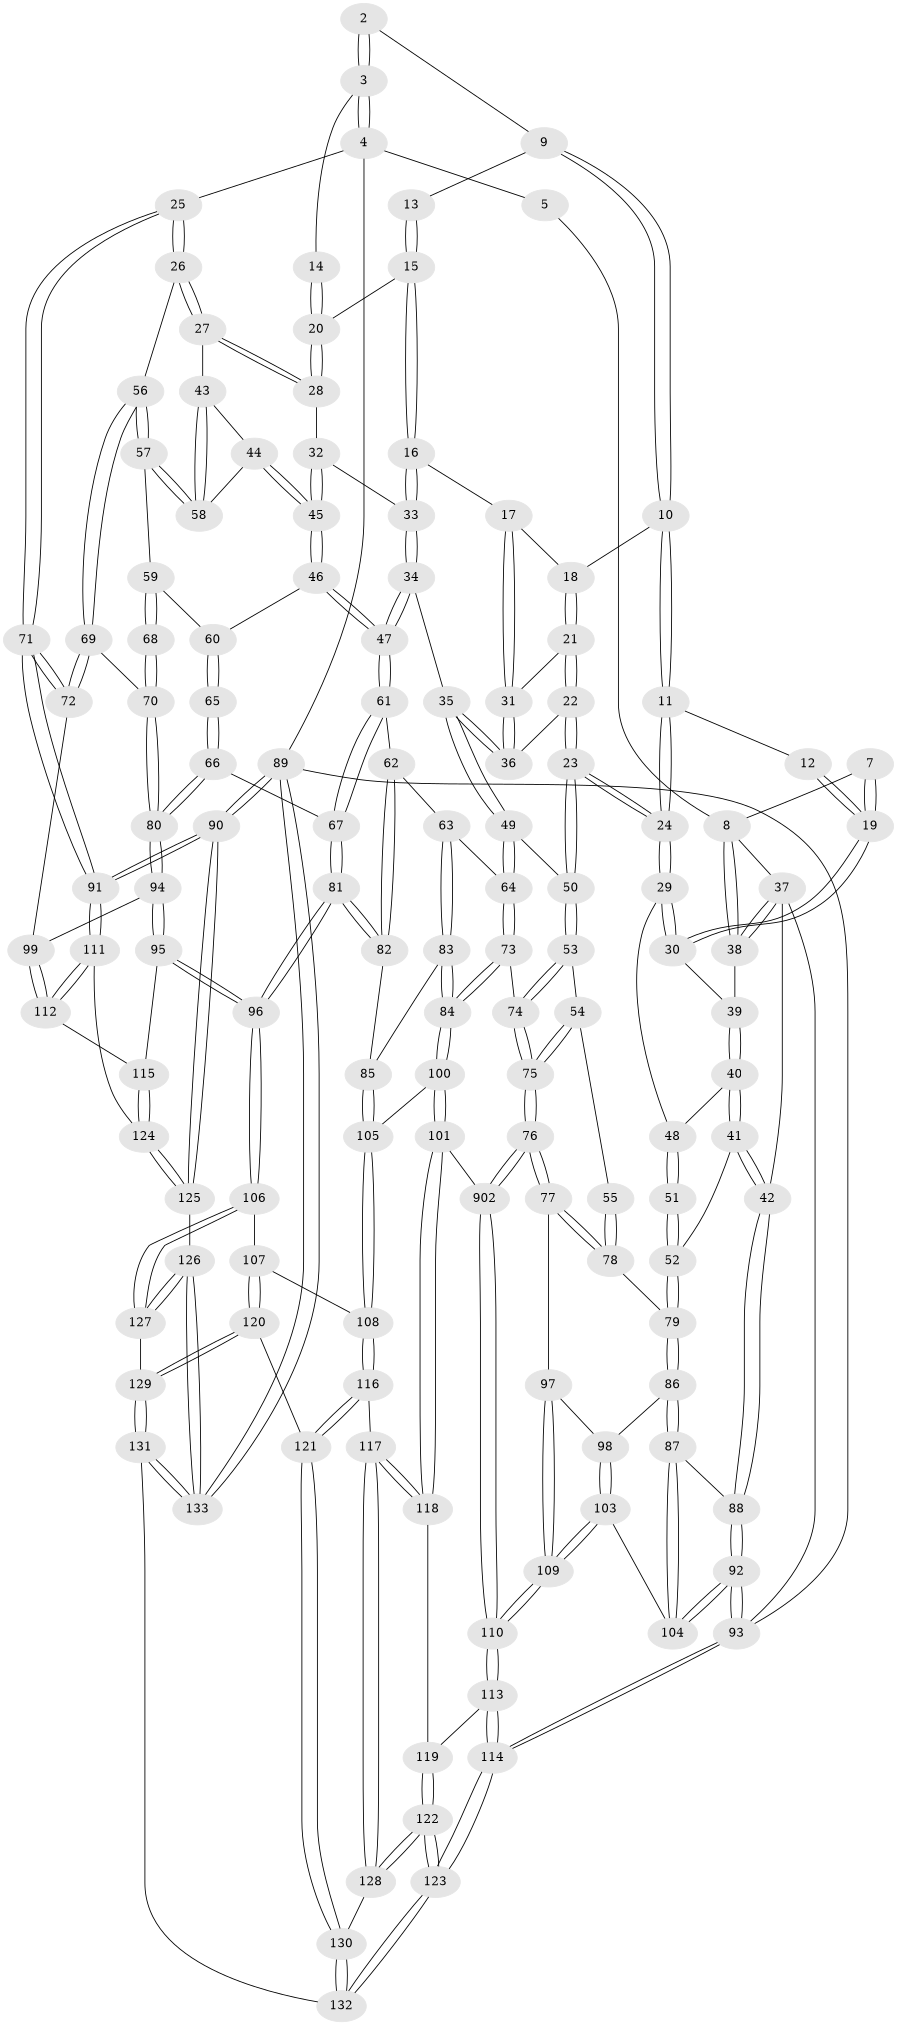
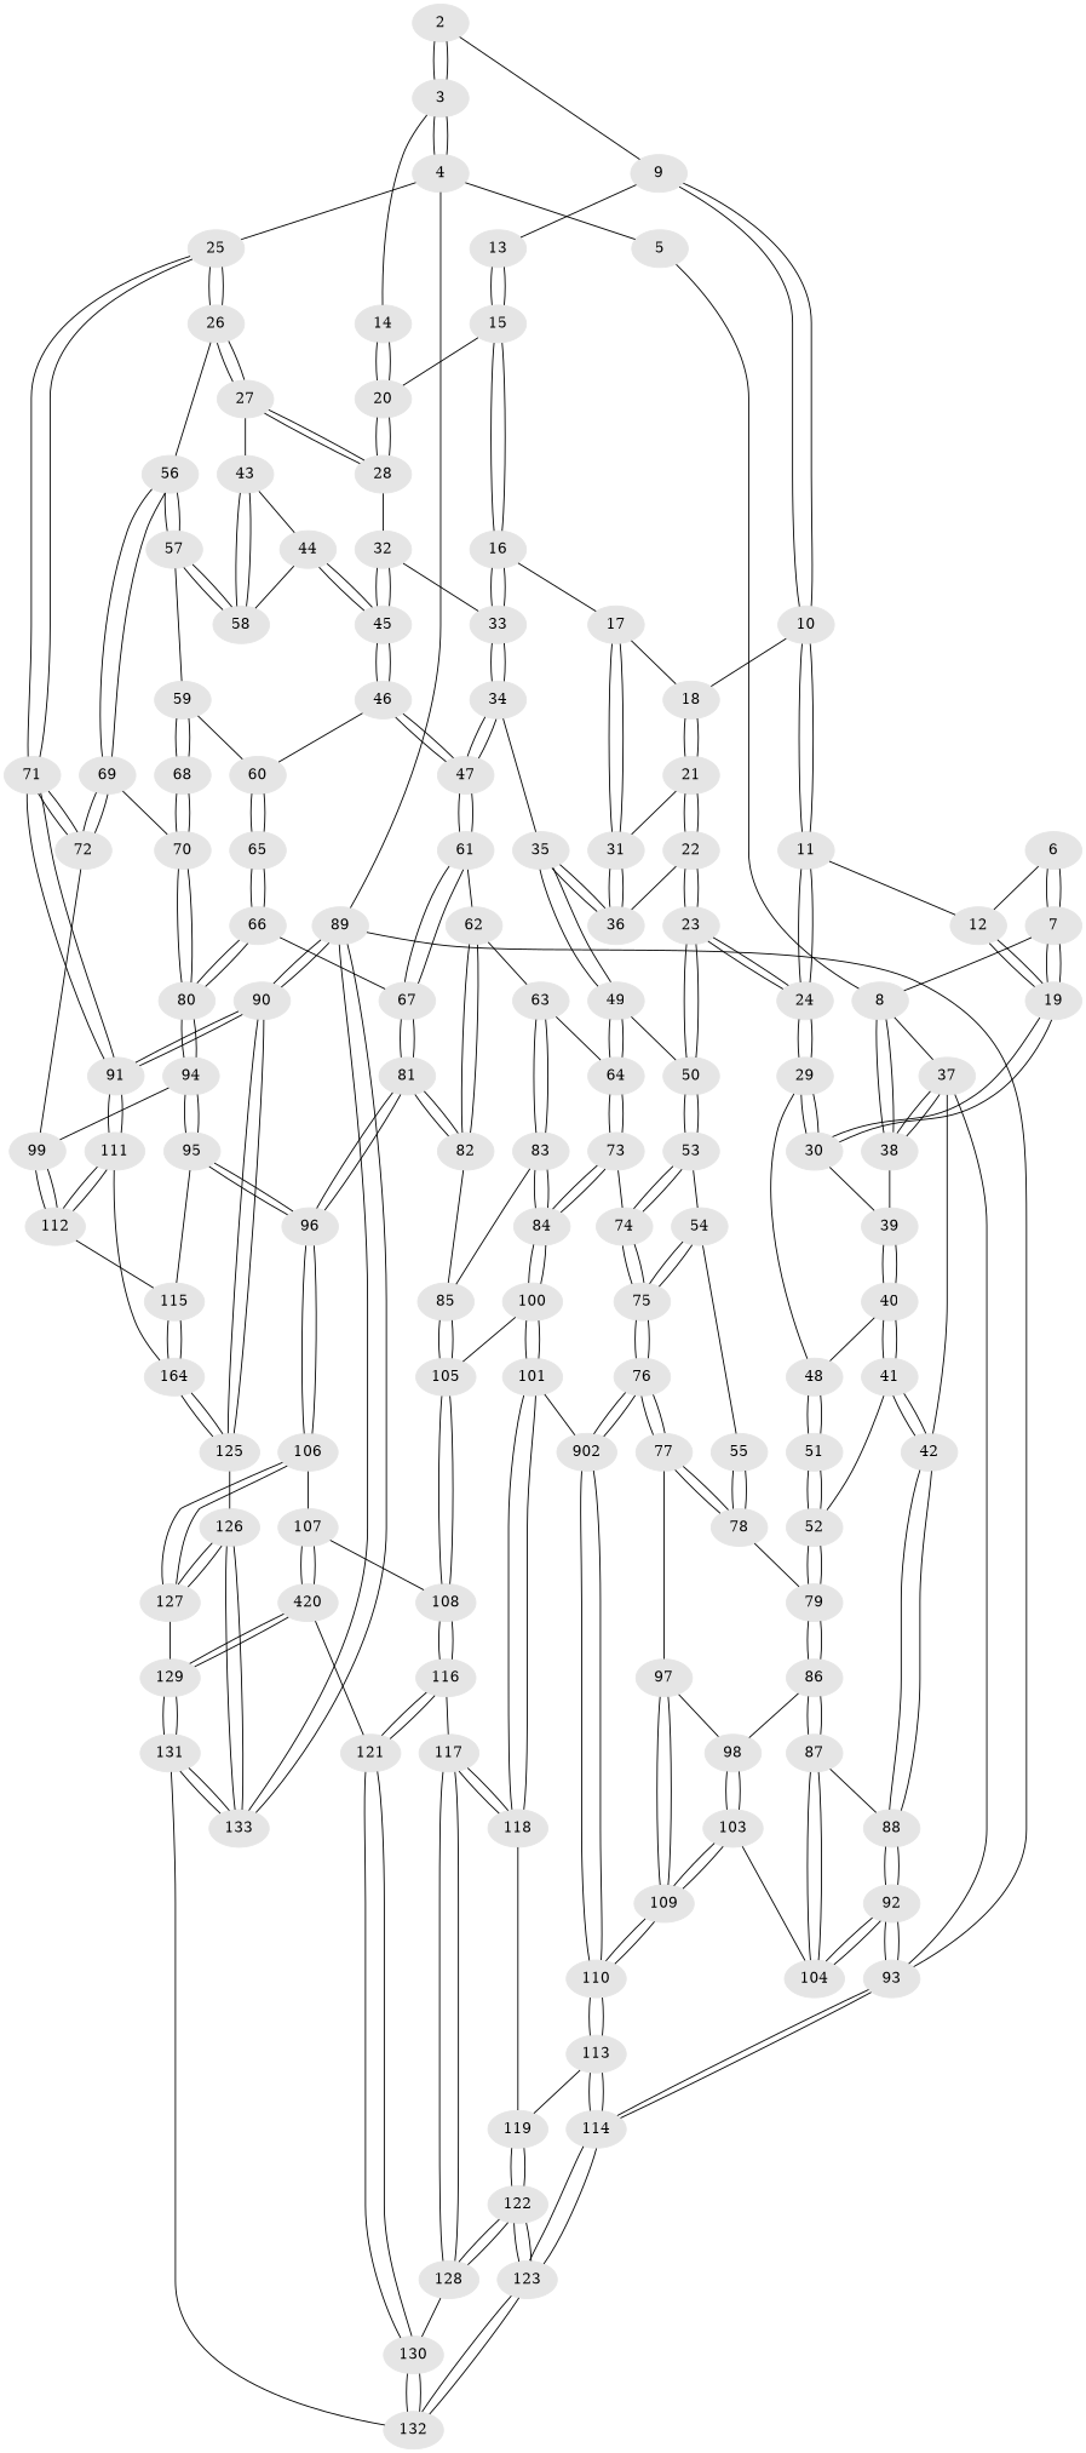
  graph {
    node [color=gray90 style=filled]
    2
    3
    9
+   6
    7
    12
    4
    14
    10
    13
    5
    25
    89
    20
    8
    26
    71
    93
    90
    133
    37
    38
    42
    19
    30
    39
    11
    18
    15
    24
    21
    29
    16
    28
    17
    33
    31
    34
    36
    22
    32
    23
    50
    53
    48
    27
    56
    72
    91
    43
    57
    69
    44
    58
    45
    51
    40
    46
    35
    47
    49
    61
    64
    88
    114
    41
    52
    79
    92
    60
    65
    62
    67
    73
    54
    74
    55
    78
    86
    75
    76
    59
    70
    68
    66
    63
    82
    81
    83
    85
    84
    80
    94
    96
    99
    111
    112
    100
    77
    n100 [label=902]
    97
    110
    98
    109
    87
    95
    106
    105
    101
    108
    104
    103
    125
    126
-   124
+   124 [label=164]
    123
    115
    107
    127
    118
    119
    113
    116
-   120
+   120 [label=420]
    129
    121
    117
    122
    132
    128
    130
    131
    2 -- 3
    2 -- 3
    2 -- 9
    3 -- 4
    3 -- 4
    3 -- 14
    9 -- 10
    9 -- 10
    9 -- 13
+   6 -- 7
+   6 -- 7
+   6 -- 12
    7 -- 8
    7 -- 19
    7 -- 19
    12 -- 19
    12 -- 19
    4 -- 5
    4 -- 25
    4 -- 89
    14 -- 20
    14 -- 20
    10 -- 11
    10 -- 11
    10 -- 18
    13 -- 15
    13 -- 15
    5 -- 8
    25 -- 26
    25 -- 26
    25 -- 71
    25 -- 71
    89 -- 93
    89 -- 90
    89 -- 90
    89 -- 133
    89 -- 133
    20 -- 28
    20 -- 28
    8 -- 37
    8 -- 38
    8 -- 38
    26 -- 27
    26 -- 27
    26 -- 56
    71 -- 72
    71 -- 72
    71 -- 91
    71 -- 91
    93 -- 114
    93 -- 114
    90 -- 91
    90 -- 91
    90 -- 125
    90 -- 125
    37 -- 93
    37 -- 38
    37 -- 38
    37 -- 42
    38 -- 39
    42 -- 88
    42 -- 88
    19 -- 30
    19 -- 30
    30 -- 39
    39 -- 40
    39 -- 40
    11 -- 12
    11 -- 24
    11 -- 24
    18 -- 21
    18 -- 21
    15 -- 20
    15 -- 16
    15 -- 16
    24 -- 29
    24 -- 29
    21 -- 31
    21 -- 22
    21 -- 22
    29 -- 30
    29 -- 30
    29 -- 48
    16 -- 17
    16 -- 33
    16 -- 33
    28 -- 32
    17 -- 18
    17 -- 31
    17 -- 31
    33 -- 34
    33 -- 34
    31 -- 36
    31 -- 36
    34 -- 35
    34 -- 47
    34 -- 47
    22 -- 36
    22 -- 23
    22 -- 23
    32 -- 33
    32 -- 45
    32 -- 45
    23 -- 24
    23 -- 24
    23 -- 50
    23 -- 50
    50 -- 53
    50 -- 53
    53 -- 54
    53 -- 74
    53 -- 74
    48 -- 51
    48 -- 51
    27 -- 28
    27 -- 28
    27 -- 43
    56 -- 57
    56 -- 57
    56 -- 69
    56 -- 69
    72 -- 99
    91 -- 111
    91 -- 111
    43 -- 44
    43 -- 58
    43 -- 58
    57 -- 58
    57 -- 58
    57 -- 59
    69 -- 72
    69 -- 72
    69 -- 70
    44 -- 58
    44 -- 45
    44 -- 45
    45 -- 46
    45 -- 46
    51 -- 52
    51 -- 52
    40 -- 48
    40 -- 41
    40 -- 41
    46 -- 47
    46 -- 47
    46 -- 60
    35 -- 36
    35 -- 36
    35 -- 49
    35 -- 49
    47 -- 61
    47 -- 61
    49 -- 50
    49 -- 64
    49 -- 64
    61 -- 62
    61 -- 67
    61 -- 67
    64 -- 73
    64 -- 73
    88 -- 92
    88 -- 92
    114 -- 123
    114 -- 123
    41 -- 42
    41 -- 42
    41 -- 52
    52 -- 79
    52 -- 79
    79 -- 86
    79 -- 86
    92 -- 93
    92 -- 93
    92 -- 104
    92 -- 104
    60 -- 65
    60 -- 65
    65 -- 66
    65 -- 66
    62 -- 63
    62 -- 82
    62 -- 82
    67 -- 81
    67 -- 81
    73 -- 74
    73 -- 84
    73 -- 84
    54 -- 55
    54 -- 75
    54 -- 75
    74 -- 75
    74 -- 75
    55 -- 78
    55 -- 78
    78 -- 79
    86 -- 98
    86 -- 87
    86 -- 87
    75 -- 76
    75 -- 76
    76 -- 77
    76 -- 77
    76 -- n100
    76 -- n100
    59 -- 60
    59 -- 68
    59 -- 68
    70 -- 80
    70 -- 80
    68 -- 70
    68 -- 70
    66 -- 67
    66 -- 80
    66 -- 80
    63 -- 64
    63 -- 83
    63 -- 83
    82 -- 85
    81 -- 82
    81 -- 82
    81 -- 96
    81 -- 96
    83 -- 85
    83 -- 84
    83 -- 84
    85 -- 105
    85 -- 105
    84 -- 100
    84 -- 100
    80 -- 94
    80 -- 94
    94 -- 99
    94 -- 95
    94 -- 95
    96 -- 106
    96 -- 106
    99 -- 112
    99 -- 112
    111 -- 112
    111 -- 112
    111 -- 124
    112 -- 115
    100 -- 105
    100 -- 101
    100 -- 101
    77 -- 78
    77 -- 78
    77 -- 97
    n100 -- 110
    n100 -- 110
    97 -- 98
    97 -- 109
    97 -- 109
    110 -- 113
    110 -- 113
    98 -- 103
    98 -- 103
    109 -- 110
    109 -- 110
    87 -- 88
    87 -- 104
    87 -- 104
    95 -- 96
    95 -- 96
    95 -- 115
    106 -- 107
    106 -- 127
    106 -- 127
    105 -- 108
    105 -- 108
    101 -- n100
    101 -- 118
    101 -- 118
    108 -- 116
    108 -- 116
    103 -- 109
    103 -- 109
    103 -- 104
    125 -- 126
    126 -- 133
    126 -- 133
    126 -- 127
    126 -- 127
    124 -- 125
    124 -- 125
    123 -- 132
    123 -- 132
    115 -- 124
    115 -- 124
    107 -- 108
    107 -- 120
    107 -- 120
    127 -- 129
    118 -- 119
    119 -- 122
    119 -- 122
    113 -- 114
    113 -- 114
    113 -- 119
    116 -- 121
    116 -- 121
    116 -- 117
    120 -- 129
    120 -- 129
    120 -- 121
    129 -- 131
    129 -- 131
    121 -- 130
    121 -- 130
    117 -- 118
    117 -- 118
    117 -- 128
    117 -- 128
    122 -- 123
    122 -- 123
    122 -- 128
    122 -- 128
    128 -- 130
    130 -- 132
    130 -- 132
    131 -- 133
    131 -- 133
    131 -- 132
  }
